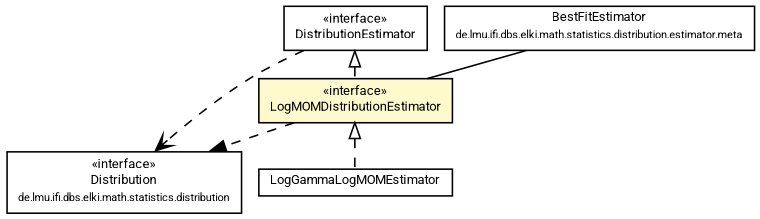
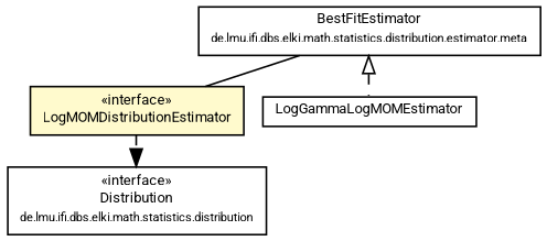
  digraph {
    nodesep=0.15
    rankdir=TB
    ranksep=0.25
    node [fontcolor=black fontname=Roboto fontsize=8 margin=0 shape=plaintext]
    edge [color=black fontname=Roboto fontsize=7 labelfontname=Roboto labelfontsize=7 style=dashed weight=0]
    n1 [height=0 label=<<table title="de.lmu.ifi.dbs.elki.math.statistics.distribution.Distribution" border="0" cellborder="1" cellspacing="0" cellpadding="2" href="../Distribution.html" target="_parent"> 		<tr><td><table border="0" cellspacing="0" cellpadding="1"> 		<tr><td align="center" balign="center"> &#171;interface&#187; </td></tr> 		<tr><td align="center" balign="center"> <font face="Roboto">Distribution</font> </td></tr> 		<tr><td align="center" balign="center"> <font face="Roboto" point-size="7.0">de.lmu.ifi.dbs.elki.math.statistics.distribution</font> </td></tr> 		</table></td></tr> 		</table>> width=0]
    n2 [height=0 label=<<table title="de.lmu.ifi.dbs.elki.math.statistics.distribution.estimator.LogMOMDistributionEstimator" border="0" cellborder="1" cellspacing="0" cellpadding="2" bgcolor="lemonChiffon" href="LogMOMDistributionEstimator.html" target="_parent"> 		<tr><td><table border="0" cellspacing="0" cellpadding="1"> 		<tr><td align="center" balign="center"> &#171;interface&#187; </td></tr> 		<tr><td align="center" balign="center"> <font face="Roboto">LogMOMDistributionEstimator</font> </td></tr> 		</table></td></tr> 		</table>> width=0]
    n3 [height=0 label=<<table title="de.lmu.ifi.dbs.elki.math.statistics.distribution.estimator.LogGammaLogMOMEstimator" border="0" cellborder="1" cellspacing="0" cellpadding="2" href="LogGammaLogMOMEstimator.html" target="_parent"> 		<tr><td><table border="0" cellspacing="0" cellpadding="1"> 		<tr><td align="center" balign="center"> <font face="Roboto">LogGammaLogMOMEstimator</font> </td></tr> 		</table></td></tr> 		</table>> width=0]
-   n4 [height=0 label=<<table title="de.lmu.ifi.dbs.elki.math.statistics.distribution.estimator.DistributionEstimator" border="0" cellborder="1" cellspacing="0" cellpadding="2" href="DistributionEstimator.html" target="_parent"> 		<tr><td><table border="0" cellspacing="0" cellpadding="1"> 		<tr><td align="center" balign="center"> &#171;interface&#187; </td></tr> 		<tr><td align="center" balign="center"> <font face="Roboto">DistributionEstimator</font> </td></tr> 		</table></td></tr> 		</table>> width=0]
    n5 [height=0 label=<<table title="de.lmu.ifi.dbs.elki.math.statistics.distribution.estimator.meta.BestFitEstimator" border="0" cellborder="1" cellspacing="0" cellpadding="2" href="meta/BestFitEstimator.html" target="_parent"> 		<tr><td><table border="0" cellspacing="0" cellpadding="1"> 		<tr><td align="center" balign="center"> <font face="Roboto">BestFitEstimator</font> </td></tr> 		<tr><td align="center" balign="center"> <font face="Roboto" point-size="7.0">de.lmu.ifi.dbs.elki.math.statistics.distribution.estimator.meta</font> </td></tr> 		</table></td></tr> 		</table>> width=0]
    n2 -> n1 [arrowhead=normal]
-   n2 -> n3 [arrowtail=empty dir=back weight=9]
-   n4 -> n1 [arrowhead=open]
-   n4 -> n2 [arrowtail=empty dir=back weight=9]
+   n5 -> n3 [arrowtail=empty dir=back weight=9]
    n5 -> n2 [arrowhead=none weight=2 style=""]
  }
